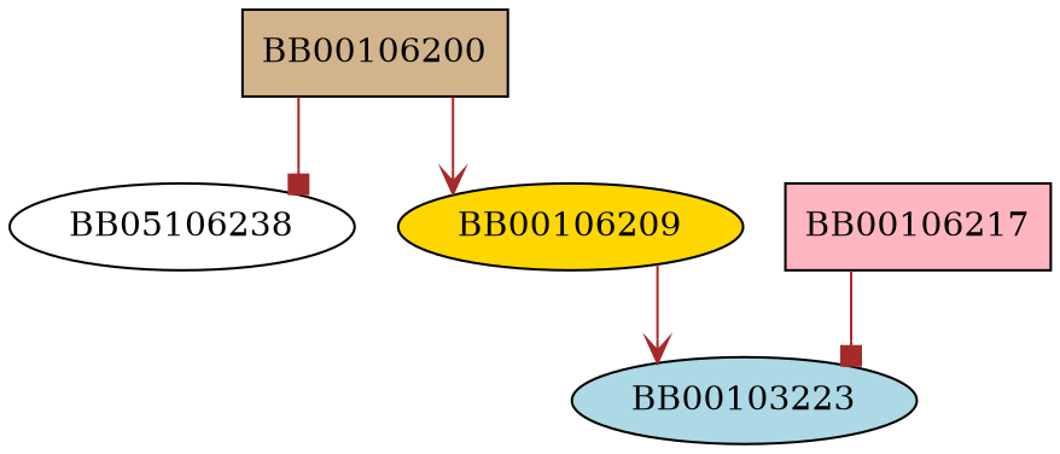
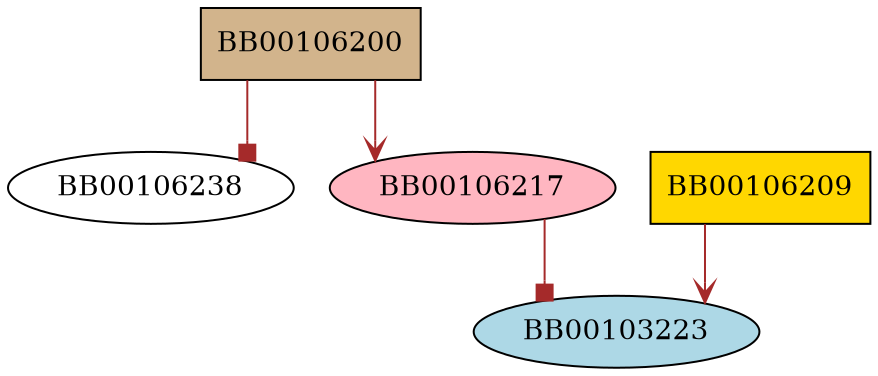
  digraph {
    splines=ortho
    node [shape=ellipse style=filled]
    edge [arrowhead=box color=brown]
    BB00106200 [fillcolor=tan shape=box]
-   BB00106238 [fillcolor=white label=BB05106238]
-   BB00106209 [fillcolor=gold]
+   BB00106238 [fillcolor=white]
+   BB00106209 [fillcolor=gold shape=box]
    n4 [fillcolor=lightblue label=BB00103223]
-   BB00106217 [fillcolor=lightpink shape=box]
+   BB00106217 [fillcolor=lightpink]
    BB00106200 -> BB00106238
-   BB00106200 -> BB00106209 [arrowhead=vee]
+   BB00106200 -> BB00106217 [arrowhead=vee]
    BB00106209 -> n4 [arrowhead=vee]
    BB00106217 -> n4
  }
